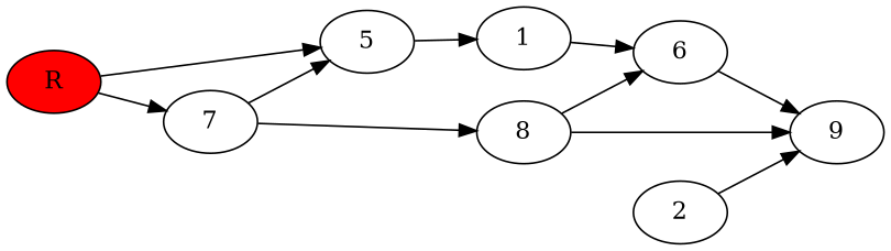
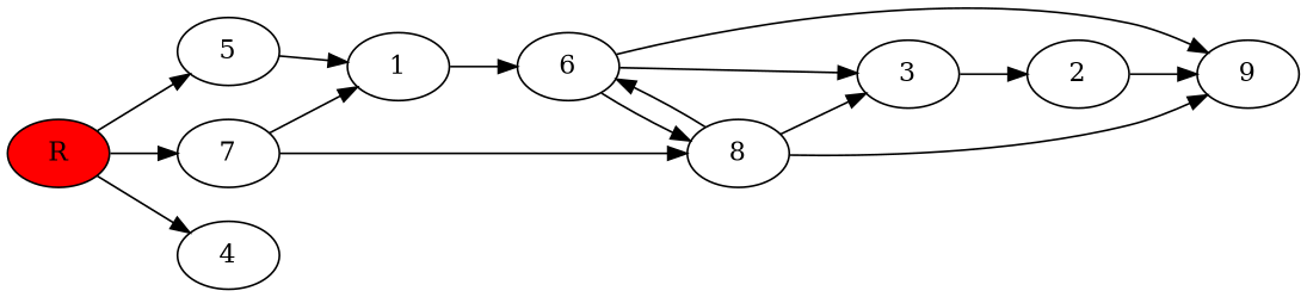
  digraph {
    rankdir=LR
    1
    6
    9
+   3
    8
    2
    5
    7
    R [fillcolor="#ff0000" style=filled]
+   4
    1 -> 6
    6 -> 9
+   6 -> 3
+   6 -> 8
+   3 -> 2
    8 -> 6
    8 -> 9
+   8 -> 3
    2 -> 9
    5 -> 1
-   7 -> 5
+   7 -> 1
    7 -> 8
    R -> 5
    R -> 7
+   R -> 4
  }
